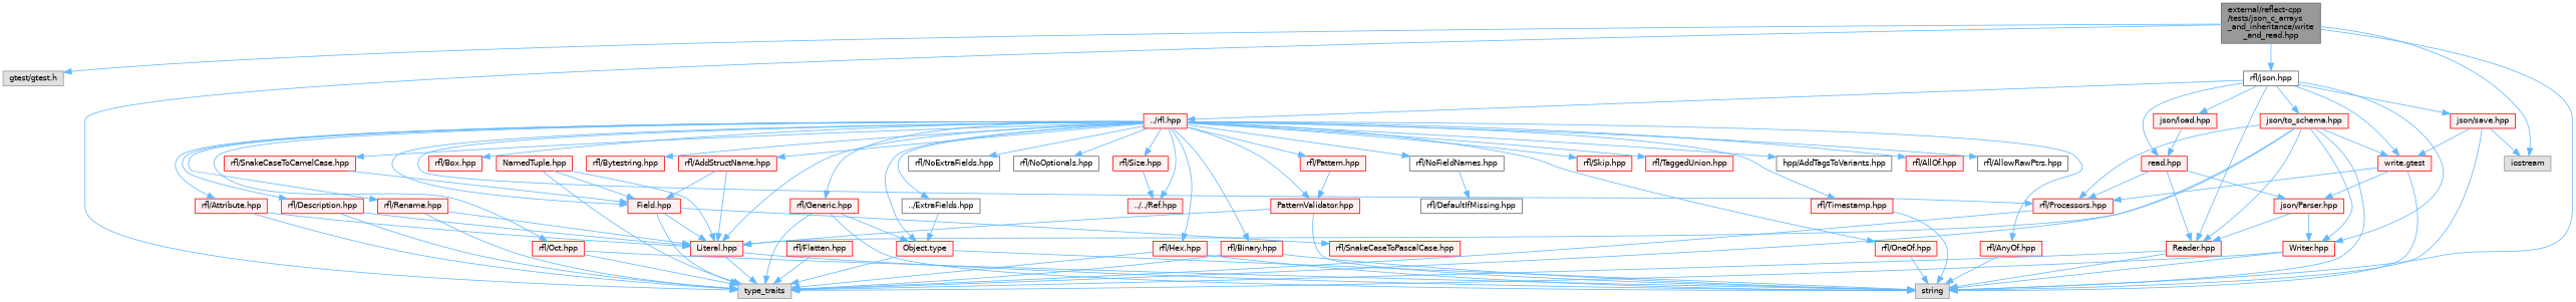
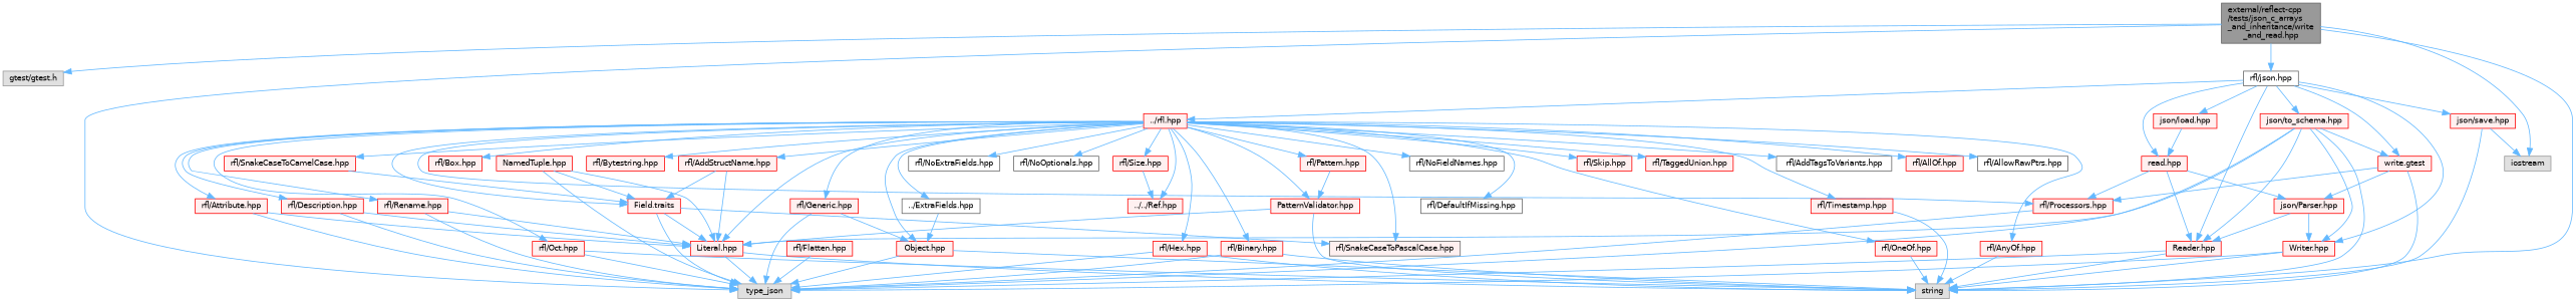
  digraph {
    node [color=red fillcolor="#FFF0F0" fontname=Helvetica fontsize=10 shape=box style=filled]
    edge [color=steelblue1 fontname=Helvetica fontsize=10 labelfontname=Helvetica labelfontsize=10 style=solid]
    n1 [color=gray40 fillcolor=grey60 fontcolor=black height=0.2 label="external/reflect-cpp\l/tests/json_c_arrays\l_and_inheritance/write\l_and_read.hpp" width=0.4]
    n2 [color=grey60 fillcolor="#E0E0E0" height=0.2 label="gtest/gtest.h" width=0.4]
    n3 [color=grey60 fillcolor="#E0E0E0" height=0.2 label=iostream width=0.4]
    n4 [color=grey40 fillcolor=white height=0.2 label="rfl/json.hpp" width=0.4]
-   n5 [color=grey60 fillcolor="#E0E0E0" height=0.2 label=type_traits width=0.4]
+   n5 [color=grey60 fillcolor="#E0E0E0" height=0.2 label=type_json width=0.4]
    n6 [color=grey60 fillcolor="#E0E0E0" height=0.2 label=string width=0.4]
    n7 [height=0.2 label="../rfl.hpp" width=0.4]
    n8 [height=0.2 label="Reader.hpp" width=0.4]
    n9 [height=0.2 label="Writer.hpp" width=0.4]
    n10 [height=0.2 label="json/load.hpp" width=0.4]
    n11 [height=0.2 label="read.hpp" width=0.4]
    n12 [height=0.2 label="json/save.hpp" width=0.4]
    n13 [height=0.2 label="write.gtest" width=0.4]
    n14 [height=0.2 label="json/to_schema.hpp" width=0.4]
    n15 [height=0.2 label="rfl/AddStructName.hpp" width=0.4]
-   n16 [height=0.2 label="Field.hpp" width=0.4]
+   n16 [height=0.2 label="Field.traits" width=0.4]
    n17 [height=0.2 label="Literal.hpp" width=0.4]
-   n18 [color=grey40 fillcolor=white height=0.2 label="hpp/AddTagsToVariants.hpp" width=0.4]
+   n18 [color=grey40 fillcolor=white height=0.2 label="rfl/AddTagsToVariants.hpp" width=0.4]
    n19 [height=0.2 label="rfl/AllOf.hpp" width=0.4]
    n20 [color=grey40 fillcolor=white height=0.2 label="rfl/AllowRawPtrs.hpp" width=0.4]
    n21 [height=0.2 label="rfl/AnyOf.hpp" width=0.4]
    n22 [height=0.2 label="rfl/Attribute.hpp" width=0.4]
    n23 [height=0.2 label="rfl/Binary.hpp" width=0.4]
    n24 [height=0.2 label="rfl/Box.hpp" width=0.4]
    n25 [height=0.2 label="rfl/Bytestring.hpp" width=0.4]
    n26 [color=grey40 fillcolor=white height=0.2 label="rfl/DefaultIfMissing.hpp" width=0.4]
    n27 [height=0.2 label="rfl/Description.hpp" width=0.4]
    n28 [color=grey40 fillcolor=white height=0.2 label="../ExtraFields.hpp" width=0.4]
-   n29 [height=0.2 label="Object.type" width=0.4]
+   n29 [height=0.2 label="Object.hpp" width=0.4]
    n30 [height=0.2 label="rfl/Generic.hpp" width=0.4]
    n31 [height=0.2 label="rfl/Hex.hpp" width=0.4]
    n32 [color=grey40 fillcolor=white height=0.2 label="rfl/NoExtraFields.hpp" width=0.4]
    n33 [color=grey40 fillcolor=white height=0.2 label="rfl/NoFieldNames.hpp" width=0.4]
    n34 [color=grey40 fillcolor=white height=0.2 label="rfl/NoOptionals.hpp" width=0.4]
    n35 [height=0.2 label="rfl/Oct.hpp" width=0.4]
    n36 [height=0.2 label="rfl/OneOf.hpp" width=0.4]
    n37 [height=0.2 label="rfl/Pattern.hpp" width=0.4]
    n38 [height=0.2 label="PatternValidator.hpp" width=0.4]
    n39 [height=0.2 label="rfl/Processors.hpp" width=0.4]
    n40 [height=0.2 label="../../Ref.hpp" width=0.4]
    n41 [height=0.2 label="rfl/Rename.hpp" width=0.4]
    n42 [height=0.2 label="rfl/Size.hpp" width=0.4]
    n43 [height=0.2 label="rfl/Skip.hpp" width=0.4]
    n44 [height=0.2 label="rfl/SnakeCaseToCamelCase.hpp" width=0.4]
-   n45 [height=0.2 label="rfl/SnakeCaseToPascalCase.hpp" width=0.4]
+   n45 [color=grey40 height=0.2 label="rfl/SnakeCaseToPascalCase.hpp" width=0.4]
    n46 [height=0.2 label="rfl/TaggedUnion.hpp" width=0.4]
    n47 [height=0.2 label="rfl/Timestamp.hpp" width=0.4]
    n48 [height=0.2 label="json/Parser.hpp" width=0.4]
    n49 [height=0.2 label="rfl/Flatten.hpp" width=0.4]
    n50 [height=0.2 label="NamedTuple.hpp" width=0.4]
    n1 -> n2
    n1 -> n3
    n1 -> n4
    n1 -> n5
    n1 -> n6
    n4 -> n7
    n4 -> n8
    n4 -> n9
    n4 -> n10
    n4 -> n11
    n4 -> n12
    n4 -> n13
    n4 -> n14
    n7 -> n15
    n7 -> n16
    n7 -> n17
    n7 -> n18
    n7 -> n19
    n7 -> n20
    n7 -> n21
    n7 -> n22
    n7 -> n23
    n7 -> n24
    n7 -> n25
-   n33 -> n26
+   n7 -> n26
    n7 -> n27
    n7 -> n28
    n7 -> n29
    n7 -> n30
    n7 -> n31
    n7 -> n32
    n7 -> n33
    n7 -> n34
    n7 -> n35
    n7 -> n36
    n7 -> n37
    n7 -> n38
    n7 -> n39
    n7 -> n40
    n7 -> n41
    n7 -> n42
    n7 -> n43
    n7 -> n44
+   n7 -> n45
    n7 -> n46
    n7 -> n47
    n8 -> n5
    n8 -> n6
    n9 -> n5
    n9 -> n6
    n10 -> n11
    n11 -> n8
    n11 -> n39
    n11 -> n48
    n12 -> n3
    n12 -> n6
-   n12 -> n13
    n13 -> n6
    n13 -> n39
    n13 -> n48
    n14 -> n5
    n14 -> n6
    n14 -> n8
    n14 -> n9
    n14 -> n13
    n14 -> n17
-   n14 -> n39
    n15 -> n16
    n15 -> n17
    n16 -> n5
    n16 -> n17
    n16 -> n45
    n17 -> n5
    n17 -> n6
    n21 -> n6
    n22 -> n5
    n22 -> n17
    n23 -> n5
    n23 -> n6
    n27 -> n5
    n27 -> n17
    n28 -> n29
    n29 -> n5
    n29 -> n6
    n30 -> n5
-   n30 -> n6
    n30 -> n29
    n31 -> n5
    n31 -> n6
    n35 -> n5
    n35 -> n6
    n36 -> n6
    n37 -> n38
    n38 -> n6
    n38 -> n17
    n39 -> n5
    n41 -> n5
    n41 -> n17
    n42 -> n40
    n44 -> n16
    n47 -> n6
    n48 -> n8
    n48 -> n9
    n49 -> n5
    n50 -> n5
    n50 -> n16
    n50 -> n17
  }
